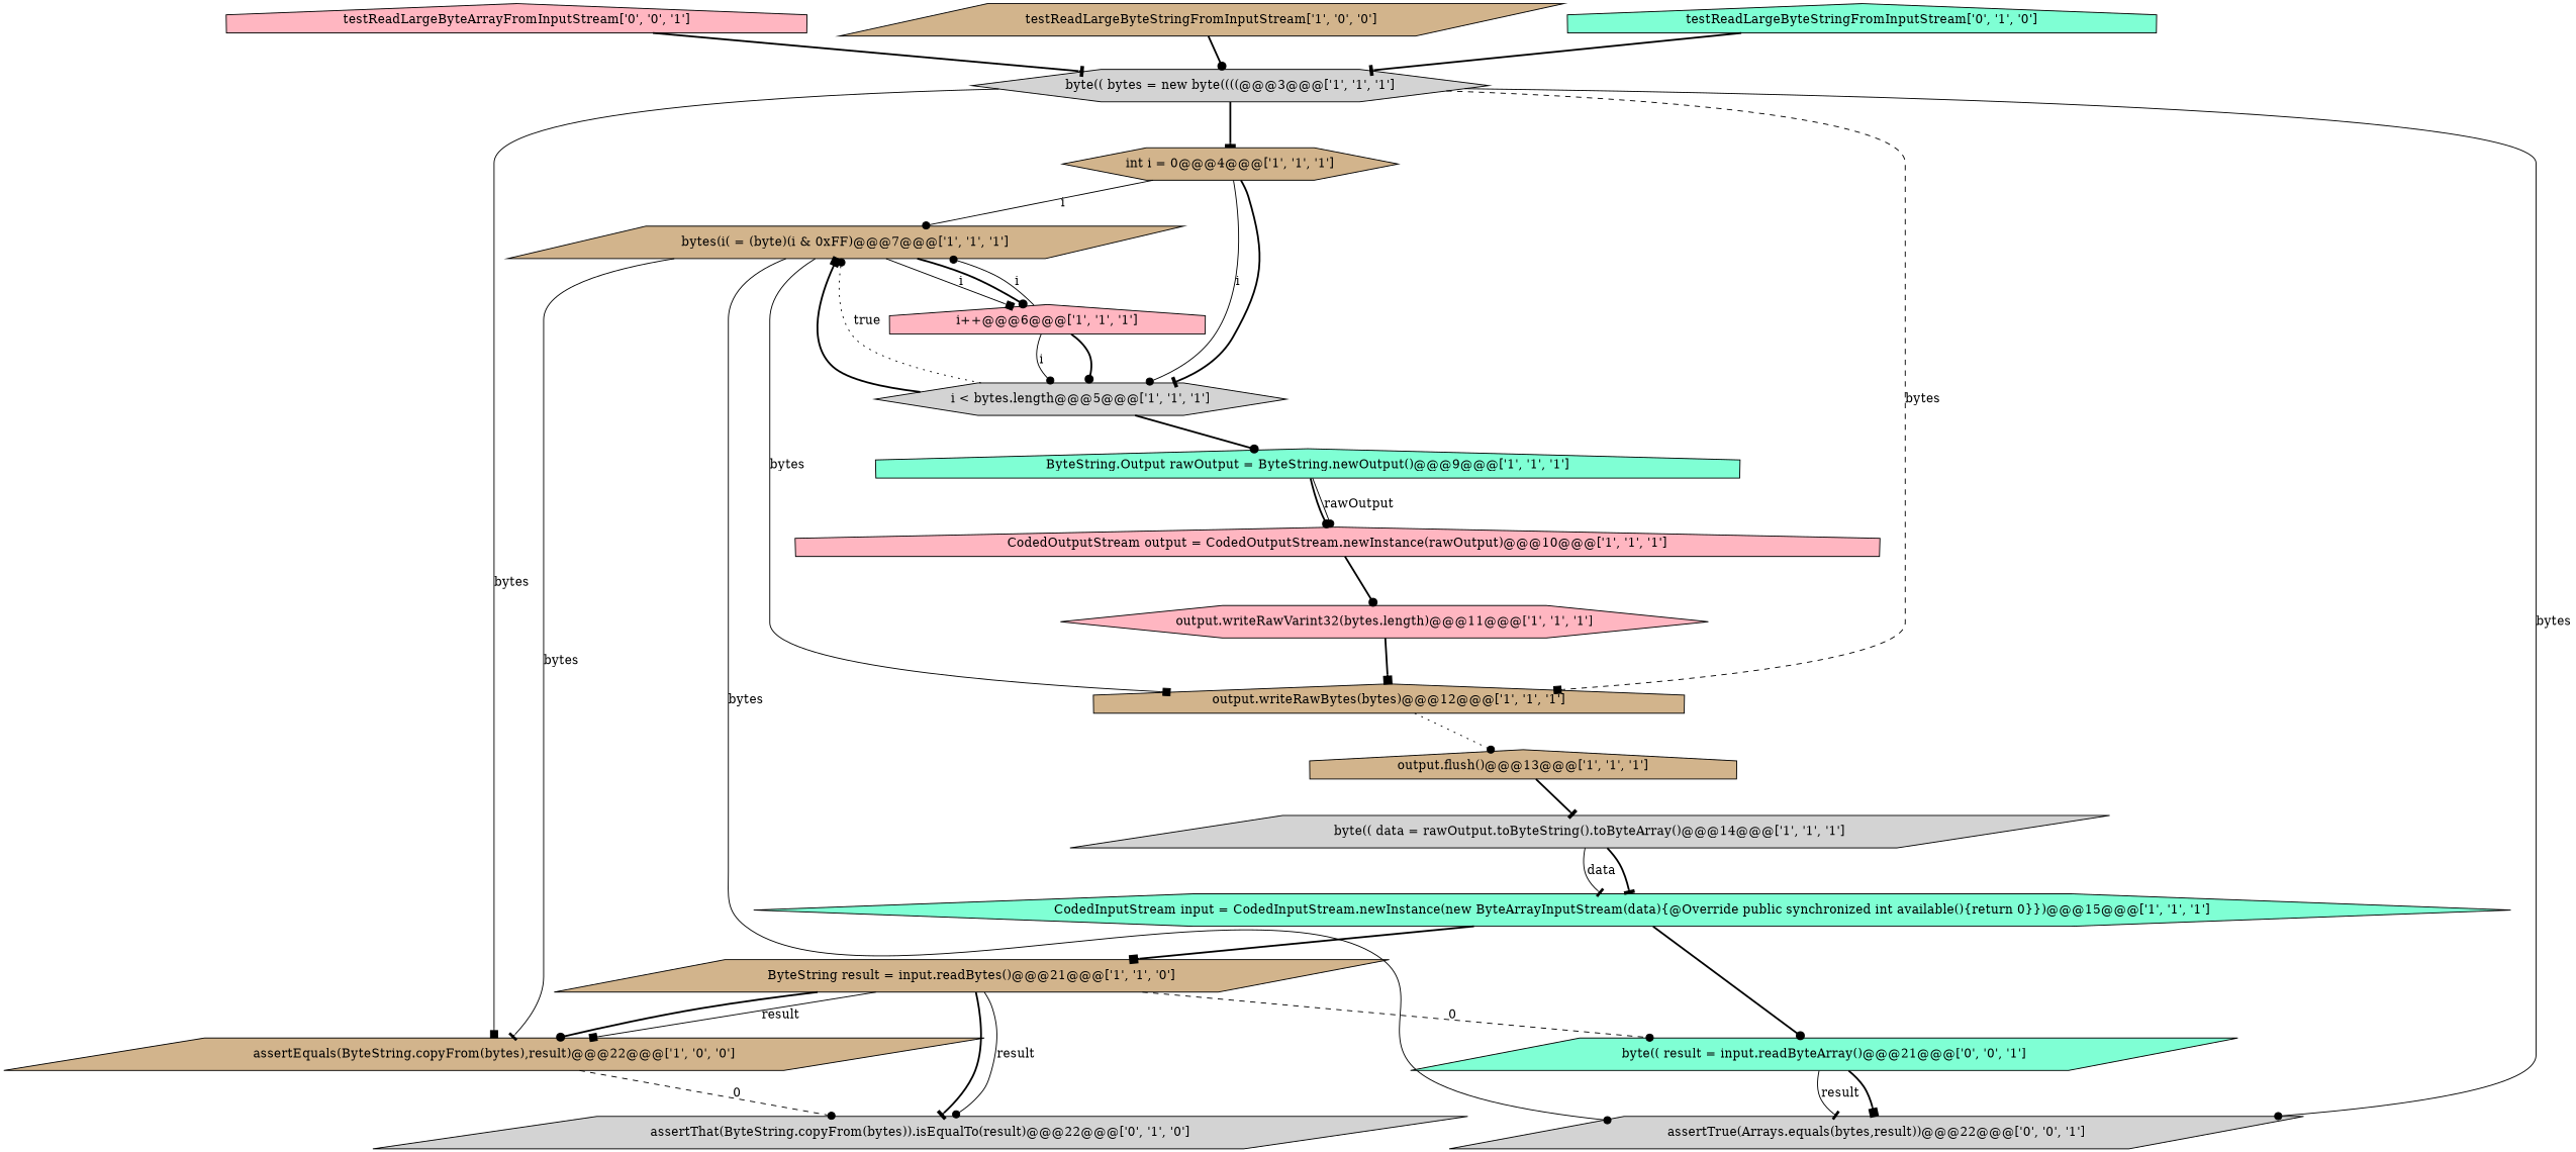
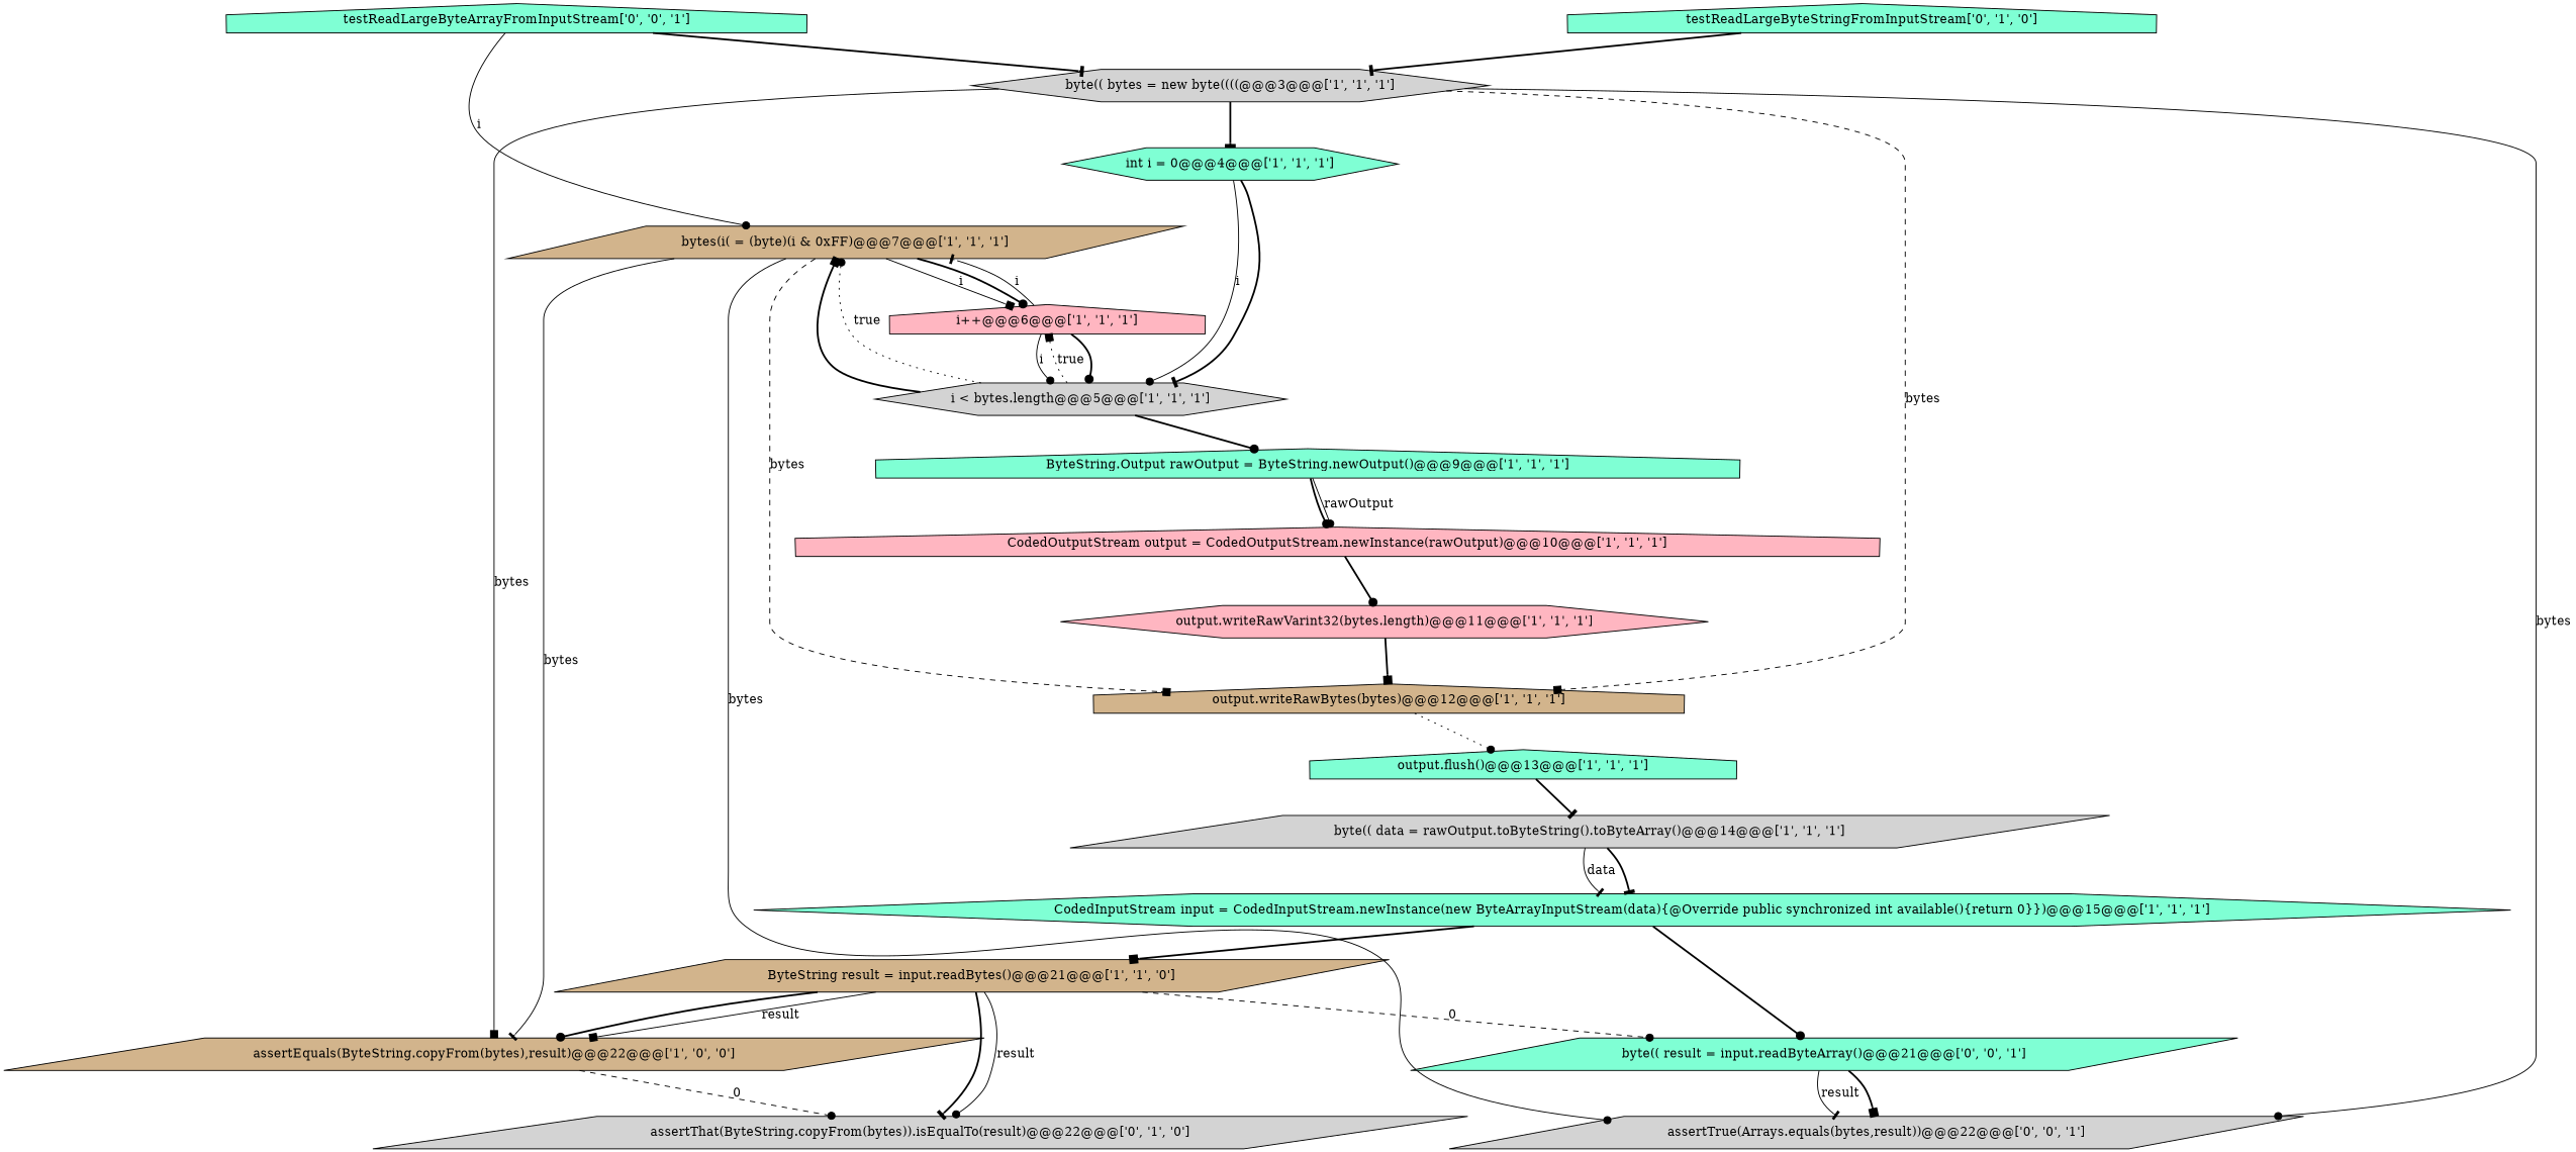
  digraph {
    node [fillcolor=tan shape=parallelogram style=filled]
    edge [arrowhead=dot style=bold]
    n1 [label="bytes(i( = (byte)(i & 0xFF)@@@7@@@['1', '1', '1']"]
    n2 [fillcolor=lightpink label="i++@@@6@@@['1', '1', '1']" shape=house]
    n3 [label="assertEquals(ByteString.copyFrom(bytes),result)@@@22@@@['1', '0', '0']"]
    n4 [fillcolor=lightgrey label="assertTrue(Arrays.equals(bytes,result))@@@22@@@['0', '0', '1']"]
    n5 [label="output.writeRawBytes(bytes)@@@12@@@['1', '1', '1']" shape=house]
    n6 [fillcolor=lightgrey label="i < bytes.length@@@5@@@['1', '1', '1']" shape=hexagon]
    n7 [fillcolor=lightgrey label="assertThat(ByteString.copyFrom(bytes)).isEqualTo(result)@@@22@@@['0', '1', '0']"]
-   n8 [label="output.flush()@@@13@@@['1', '1', '1']" shape=house]
+   n8 [fillcolor=aquamarine label="output.flush()@@@13@@@['1', '1', '1']" shape=house]
    n9 [fillcolor=aquamarine label="CodedInputStream input = CodedInputStream.newInstance(new ByteArrayInputStream(data){@Override public synchronized int available(){return 0}})@@@15@@@['1', '1', '1']" shape=hexagon]
    n10 [label="ByteString result = input.readBytes()@@@21@@@['1', '1', '0']"]
    n11 [fillcolor=aquamarine label="byte(( result = input.readByteArray()@@@21@@@['0', '0', '1']"]
-   n12 [fillcolor=lightpink label="testReadLargeByteArrayFromInputStream['0', '0', '1']" shape=house]
+   n12 [fillcolor=aquamarine label="testReadLargeByteArrayFromInputStream['0', '0', '1']" shape=house]
    n13 [fillcolor=lightgrey label="byte(( bytes = new byte((((@@@3@@@['1', '1', '1']" shape=hexagon]
-   n14 [label="int i = 0@@@4@@@['1', '1', '1']" shape=hexagon]
+   n14 [fillcolor=aquamarine label="int i = 0@@@4@@@['1', '1', '1']" shape=hexagon]
    n15 [fillcolor=lightgrey label="byte(( data = rawOutput.toByteString().toByteArray()@@@14@@@['1', '1', '1']"]
-   n16 [label="testReadLargeByteStringFromInputStream['1', '0', '0']"]
    n17 [fillcolor=aquamarine label="ByteString.Output rawOutput = ByteString.newOutput()@@@9@@@['1', '1', '1']" shape=house]
    n18 [fillcolor=lightpink label="CodedOutputStream output = CodedOutputStream.newInstance(rawOutput)@@@10@@@['1', '1', '1']" shape=house]
    n19 [fillcolor=lightpink label="output.writeRawVarint32(bytes.length)@@@11@@@['1', '1', '1']" shape=hexagon]
    n20 [fillcolor=aquamarine label="testReadLargeByteStringFromInputStream['0', '1', '0']" shape=house]
    n1 -> n2 [arrowhead=box label=i style=solid]
    n1 -> n2
    n1 -> n3 [arrowhead=tee label=bytes style=solid]
    n1 -> n4 [label=bytes style=solid]
-   n1 -> n5 [arrowhead=box label=bytes style=solid]
-   n2 -> n1 [label=i style=solid]
+   n1 -> n5 [arrowhead=box label=bytes style=dashed]
+   n2 -> n1 [arrowhead=tee label=i style=solid]
    n2 -> n6
    n2 -> n6 [label=i style=solid]
    n3 -> n7 [label=0 style=dashed]
    n5 -> n8 [style=dotted]
    n6 -> n1 [arrowhead=box]
    n6 -> n1 [label=true style=dotted]
+   n6 -> n2 [arrowhead=box label=true style=dotted]
    n6 -> n17
    n8 -> n15 [arrowhead=tee]
    n9 -> n10 [arrowhead=box]
    n9 -> n11
    n10 -> n3 [arrowhead=box label=result style=solid]
    n10 -> n3
    n10 -> n7 [arrowhead=tee]
    n10 -> n7 [label=result style=solid]
    n10 -> n11 [label=0 style=dashed]
    n11 -> n4 [arrowhead=box]
    n11 -> n4 [arrowhead=tee label=result style=solid]
    n12 -> n13 [arrowhead=tee]
    n13 -> n3 [arrowhead=box label=bytes style=solid]
    n13 -> n4 [label=bytes style=solid]
    n13 -> n5 [arrowhead=box label=bytes style=dashed]
    n13 -> n14 [arrowhead=tee]
-   n14 -> n1 [label=i style=solid]
+   n12 -> n1 [label=i style=solid]
    n14 -> n6 [label=i style=solid]
    n14 -> n6 [arrowhead=tee]
    n15 -> n9 [arrowhead=tee]
    n15 -> n9 [arrowhead=tee label=data style=solid]
-   n16 -> n13
    n17 -> n18 [label=rawOutput style=solid]
    n17 -> n18
    n18 -> n19
    n19 -> n5 [arrowhead=box]
    n20 -> n13 [arrowhead=tee]
  }
